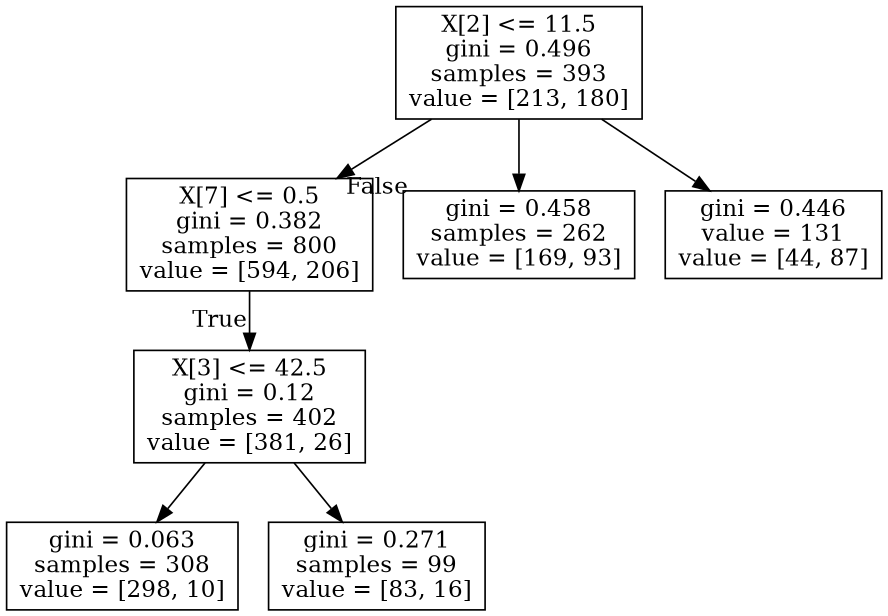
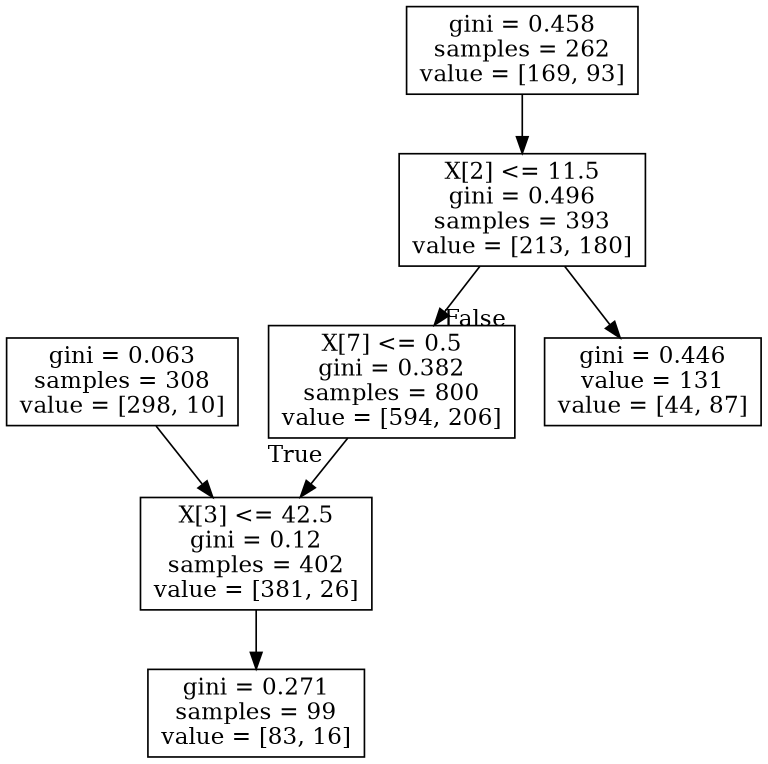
  digraph {
    node [shape=box]
    n1 [label="X[7] <= 0.5\ngini = 0.382\nsamples = 800\nvalue = [594, 206]"]
    n2 [label="X[3] <= 42.5\ngini = 0.12\nsamples = 402\nvalue = [381, 26]"]
    n3 [label="gini = 0.063\nsamples = 308\nvalue = [298, 10]"]
    n4 [label="gini = 0.271\nsamples = 99\nvalue = [83, 16]"]
    n5 [label="X[2] <= 11.5\ngini = 0.496\nsamples = 393\nvalue = [213, 180]"]
    n6 [label="gini = 0.458\nsamples = 262\nvalue = [169, 93]"]
    n7 [label="gini = 0.446\nvalue = 131\nvalue = [44, 87]"]
    n1 -> n2 [headlabel=True labelangle=45 labeldistance=2.5]
-   n2 -> n3
+   n3 -> n2
    n2 -> n4
    n5 -> n1 [headlabel=False labelangle=-45 labeldistance=2.5]
-   n5 -> n6
+   n6 -> n5
    n5 -> n7
  }
